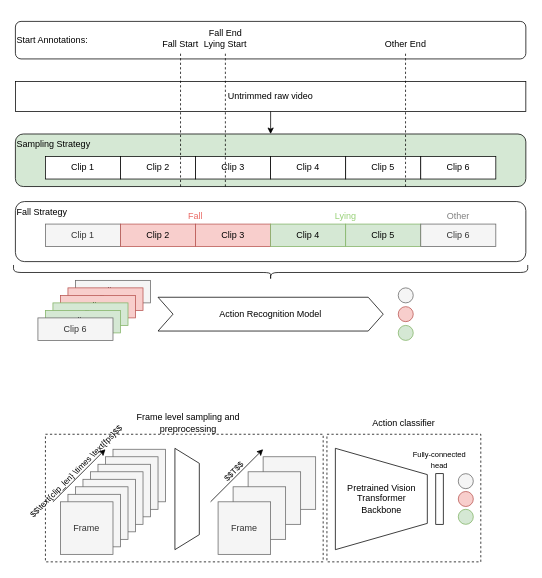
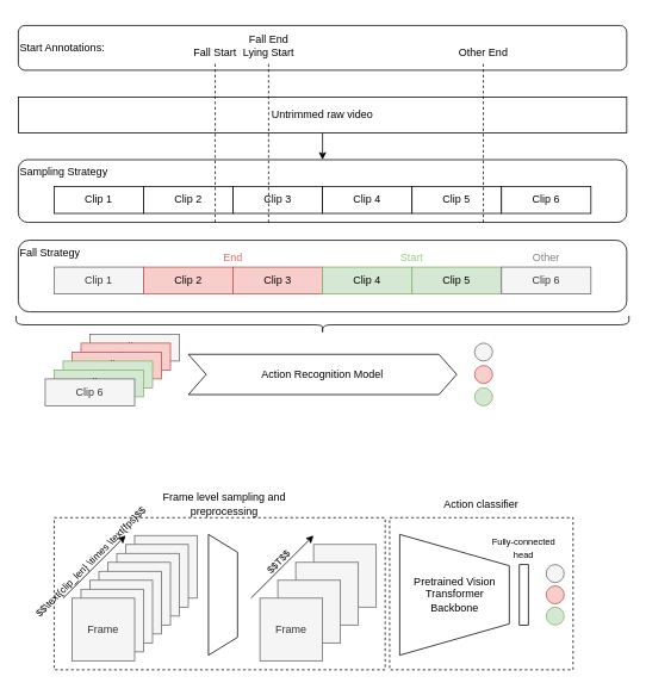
  <mxCell id="0" />
  <mxCell id="1" parent="0" />
  <mxCell id="2" value="Untrimmed raw video" style="rounded=0;whiteSpace=wrap;html=1;" vertex="1" parent="1"><mxGeometry x="20" y="108" width="680" height="40" as="geometry" /></mxCell>
  <mxCell id="3" value="Start Annotations:" style="rounded=1;whiteSpace=wrap;html=1;align=left;" vertex="1" parent="1"><mxGeometry x="20" y="28" width="680" height="50" as="geometry" /></mxCell>
  <mxCell id="4" value="Fall Start" style="text;html=1;strokeColor=none;fillColor=none;align=center;verticalAlign=bottom;whiteSpace=wrap;rounded=0;" vertex="1" parent="1"><mxGeometry x="210" y="38" width="60" height="30" as="geometry" /></mxCell>
  <mxCell id="5" value="Fall End&lt;br&gt;Lying Start" style="text;html=1;strokeColor=none;fillColor=none;align=center;verticalAlign=bottom;whiteSpace=wrap;rounded=0;" vertex="1" parent="1"><mxGeometry x="270" y="38" width="60" height="30" as="geometry" /></mxCell>
  <mxCell id="6" value="Other End" style="text;html=1;strokeColor=none;fillColor=none;align=center;verticalAlign=bottom;whiteSpace=wrap;rounded=0;" vertex="1" parent="1"><mxGeometry x="510" y="38" width="60" height="30" as="geometry" /></mxCell>
- <mxCell id="7" value="Sampling Strategy" style="rounded=1;whiteSpace=wrap;html=1;align=left;verticalAlign=top;fillColor=#d5e8d4;" vertex="1" parent="1"><mxGeometry x="20" y="178" width="680" height="70" as="geometry" /></mxCell>
+ <mxCell id="7" value="Sampling Strategy" style="rounded=1;whiteSpace=wrap;html=1;align=left;verticalAlign=top;" vertex="1" parent="1"><mxGeometry x="20" y="178" width="680" height="70" as="geometry" /></mxCell>
  <mxCell id="8" value="" style="endArrow=classic;html=1;rounded=0;exitX=0.5;exitY=1;exitDx=0;exitDy=0;entryX=0.5;entryY=0;entryDx=0;entryDy=0;" edge="1" parent="1" source="2" target="7"><mxGeometry width="50" height="50" relative="1" as="geometry"><mxPoint x="350" y="258" as="sourcePoint" /><mxPoint x="400" y="208" as="targetPoint" /></mxGeometry></mxCell>
  <mxCell id="9" value="Clip 1" style="rounded=0;whiteSpace=wrap;html=1;" vertex="1" parent="1"><mxGeometry x="60" y="208" width="100" height="30" as="geometry" /></mxCell>
  <mxCell id="10" value="Clip 2" style="rounded=0;whiteSpace=wrap;html=1;" vertex="1" parent="1"><mxGeometry x="160" y="208" width="100" height="30" as="geometry" /></mxCell>
  <mxCell id="11" value="Clip 3" style="rounded=0;whiteSpace=wrap;html=1;" vertex="1" parent="1"><mxGeometry x="260" y="208" width="100" height="30" as="geometry" /></mxCell>
  <mxCell id="12" value="Clip 4" style="rounded=0;whiteSpace=wrap;html=1;" vertex="1" parent="1"><mxGeometry x="360" y="208" width="100" height="30" as="geometry" /></mxCell>
  <mxCell id="13" value="Clip 5" style="rounded=0;whiteSpace=wrap;html=1;" vertex="1" parent="1"><mxGeometry x="460" y="208" width="100" height="30" as="geometry" /></mxCell>
  <mxCell id="14" value="Clip 6" style="rounded=0;whiteSpace=wrap;html=1;" vertex="1" parent="1"><mxGeometry x="560" y="208" width="100" height="30" as="geometry" /></mxCell>
  <mxCell id="15" value="Fall Strategy" style="rounded=1;whiteSpace=wrap;html=1;align=left;verticalAlign=top;" vertex="1" parent="1"><mxGeometry x="20" y="268" width="680" height="80" as="geometry" /></mxCell>
  <mxCell id="16" value="" style="endArrow=none;dashed=1;html=1;rounded=0;" edge="1" parent="1"><mxGeometry width="50" height="50" relative="1" as="geometry"><mxPoint x="240" y="248" as="sourcePoint" /><mxPoint x="240" y="68" as="targetPoint" /></mxGeometry></mxCell>
  <mxCell id="17" value="" style="endArrow=none;dashed=1;html=1;rounded=0;" edge="1" parent="1"><mxGeometry width="50" height="50" relative="1" as="geometry"><mxPoint x="299.73" y="248" as="sourcePoint" /><mxPoint x="299.73" y="68" as="targetPoint" /></mxGeometry></mxCell>
  <mxCell id="18" value="" style="endArrow=none;dashed=1;html=1;rounded=0;" edge="1" parent="1"><mxGeometry width="50" height="50" relative="1" as="geometry"><mxPoint x="539.73" y="248" as="sourcePoint" /><mxPoint x="539.73" y="68" as="targetPoint" /></mxGeometry></mxCell>
  <mxCell id="19" value="Clip 1" style="rounded=0;whiteSpace=wrap;html=1;fillColor=#f5f5f5;fontColor=#333333;strokeColor=#666666;" vertex="1" parent="1"><mxGeometry x="60" y="298" width="100" height="30" as="geometry" /></mxCell>
  <mxCell id="20" value="Clip 2" style="rounded=0;whiteSpace=wrap;html=1;fillColor=#f8cecc;strokeColor=#b85450;" vertex="1" parent="1"><mxGeometry x="160" y="298" width="100" height="30" as="geometry" /></mxCell>
  <mxCell id="21" value="Clip 3" style="rounded=0;whiteSpace=wrap;html=1;fillColor=#f8cecc;strokeColor=#b85450;" vertex="1" parent="1"><mxGeometry x="260" y="298" width="100" height="30" as="geometry" /></mxCell>
  <mxCell id="22" value="Clip 4" style="rounded=0;whiteSpace=wrap;html=1;fillColor=#d5e8d4;strokeColor=#82b366;" vertex="1" parent="1"><mxGeometry x="360" y="298" width="100" height="30" as="geometry" /></mxCell>
  <mxCell id="23" value="Clip 5" style="rounded=0;whiteSpace=wrap;html=1;fillColor=#d5e8d4;strokeColor=#82b366;" vertex="1" parent="1"><mxGeometry x="460" y="298" width="100" height="30" as="geometry" /></mxCell>
  <mxCell id="24" value="Clip 6" style="rounded=0;whiteSpace=wrap;html=1;fillColor=#f5f5f5;fontColor=#333333;strokeColor=#666666;" vertex="1" parent="1"><mxGeometry x="560" y="298" width="100" height="30" as="geometry" /></mxCell>
- <mxCell id="25" value="Fall" style="text;html=1;strokeColor=none;fillColor=none;align=center;verticalAlign=middle;whiteSpace=wrap;rounded=0;fontColor=#EA6B66;" vertex="1" parent="1"><mxGeometry x="230" y="278" width="60" height="20" as="geometry" /></mxCell>
- <mxCell id="26" value="&lt;font&gt;Lying&lt;/font&gt;" style="text;html=1;strokeColor=none;fillColor=none;align=center;verticalAlign=middle;whiteSpace=wrap;rounded=0;fontColor=#97D077;" vertex="1" parent="1"><mxGeometry x="430" y="278" width="60" height="20" as="geometry" /></mxCell>
+ <mxCell id="25" value="End" style="text;html=1;strokeColor=none;fillColor=none;align=center;verticalAlign=middle;whiteSpace=wrap;rounded=0;fontColor=#EA6B66;" vertex="1" parent="1"><mxGeometry x="230" y="278" width="60" height="20" as="geometry" /></mxCell>
+ <mxCell id="26" value="&lt;font&gt;Start&lt;/font&gt;" style="text;html=1;strokeColor=none;fillColor=none;align=center;verticalAlign=middle;whiteSpace=wrap;rounded=0;fontColor=#97D077;" vertex="1" parent="1"><mxGeometry x="430" y="278" width="60" height="20" as="geometry" /></mxCell>
  <mxCell id="27" value="&lt;font&gt;Other&lt;/font&gt;" style="text;html=1;strokeColor=none;fillColor=none;align=center;verticalAlign=middle;whiteSpace=wrap;rounded=0;fontColor=#808080;" vertex="1" parent="1"><mxGeometry x="580" y="278" width="60" height="20" as="geometry" /></mxCell>
  <mxCell id="28" value="" style="shape=curlyBracket;whiteSpace=wrap;html=1;rounded=1;flipH=1;labelPosition=right;verticalLabelPosition=middle;align=left;verticalAlign=middle;rotation=90;" vertex="1" parent="1"><mxGeometry x="350" y="20" width="20" height="685" as="geometry" /></mxCell>
  <mxCell id="29" value="" style="group" vertex="1" connectable="0" parent="1"><mxGeometry x="70" y="548" width="570" height="200" as="geometry" /></mxCell>
  <mxCell id="30" value="" style="shape=trapezoid;perimeter=trapezoidPerimeter;whiteSpace=wrap;html=1;fixedSize=1;rotation=90;" vertex="1" parent="29"><mxGeometry x="111.25" y="100" width="135" height="32.5" as="geometry" /></mxCell>
  <mxCell id="31" value="Frame level sampling and preprocessing" style="text;html=1;strokeColor=none;fillColor=none;align=center;verticalAlign=middle;whiteSpace=wrap;rounded=0;" vertex="1" parent="29"><mxGeometry x="108.75" width="142.5" height="30" as="geometry" /></mxCell>
  <mxCell id="32" value="" style="group" vertex="1" connectable="0" parent="29"><mxGeometry y="50" width="360" height="150" as="geometry" /></mxCell>
  <mxCell id="33" value="Clip" style="rounded=0;whiteSpace=wrap;html=1;fillColor=#f5f5f5;fontColor=#333333;strokeColor=#666666;" vertex="1" parent="32"><mxGeometry x="80" width="70" height="70" as="geometry" /></mxCell>
  <mxCell id="34" value="Clip" style="rounded=0;whiteSpace=wrap;html=1;fillColor=#f5f5f5;fontColor=#333333;strokeColor=#666666;" vertex="1" parent="32"><mxGeometry x="70" y="10" width="70" height="70" as="geometry" /></mxCell>
  <mxCell id="35" value="Clip" style="rounded=0;whiteSpace=wrap;html=1;fillColor=#f5f5f5;fontColor=#333333;strokeColor=#666666;" vertex="1" parent="32"><mxGeometry x="60" y="20" width="70" height="70" as="geometry" /></mxCell>
  <mxCell id="36" value="Clip" style="rounded=0;whiteSpace=wrap;html=1;fillColor=#f5f5f5;fontColor=#333333;strokeColor=#666666;" vertex="1" parent="32"><mxGeometry x="50" y="30" width="70" height="70" as="geometry" /></mxCell>
  <mxCell id="37" value="Clip" style="rounded=0;whiteSpace=wrap;html=1;fillColor=#f5f5f5;fontColor=#333333;strokeColor=#666666;" vertex="1" parent="32"><mxGeometry x="40" y="40" width="70" height="70" as="geometry" /></mxCell>
  <mxCell id="38" value="Clip" style="rounded=0;whiteSpace=wrap;html=1;fillColor=#f5f5f5;fontColor=#333333;strokeColor=#666666;" vertex="1" parent="32"><mxGeometry x="30" y="50" width="70" height="70" as="geometry" /></mxCell>
  <mxCell id="39" value="Clip" style="rounded=0;whiteSpace=wrap;html=1;fillColor=#f5f5f5;fontColor=#333333;strokeColor=#666666;" vertex="1" parent="32"><mxGeometry x="20" y="60" width="70" height="70" as="geometry" /></mxCell>
  <mxCell id="40" value="Frame" style="rounded=0;whiteSpace=wrap;html=1;fillColor=#f5f5f5;fontColor=#333333;strokeColor=#666666;" vertex="1" parent="32"><mxGeometry x="10" y="70" width="70" height="70" as="geometry" /></mxCell>
  <mxCell id="41" value="" style="endArrow=classic;html=1;rounded=0;" edge="1" parent="32"><mxGeometry width="50" height="50" relative="1" as="geometry"><mxPoint y="70" as="sourcePoint" /><mxPoint x="70" as="targetPoint" /></mxGeometry></mxCell>
  <mxCell id="42" value="$$\text{clip_len} \times \text{fps}$$" style="edgeLabel;html=1;align=center;verticalAlign=middle;resizable=0;points=[];rotation=-45;labelBackgroundColor=none;" vertex="1" connectable="0" parent="41"><mxGeometry x="-0.175" relative="1" as="geometry"><mxPoint x="1" y="-11" as="offset" /></mxGeometry></mxCell>
  <mxCell id="43" value="" style="rounded=0;whiteSpace=wrap;html=1;fillColor=none;dashed=1;" vertex="1" parent="32"><mxGeometry x="-10" y="-20" width="370" height="170" as="geometry" /></mxCell>
  <mxCell id="44" value="" style="group" vertex="1" connectable="0" parent="29"><mxGeometry x="210" y="50" width="150" height="140" as="geometry" /></mxCell>
  <mxCell id="45" value="Clip" style="rounded=0;whiteSpace=wrap;html=1;fillColor=#f5f5f5;fontColor=#333333;strokeColor=#666666;" vertex="1" parent="44"><mxGeometry x="70" y="10" width="70" height="70" as="geometry" /></mxCell>
  <mxCell id="46" value="Clip" style="rounded=0;whiteSpace=wrap;html=1;fillColor=#f5f5f5;fontColor=#333333;strokeColor=#666666;" vertex="1" parent="44"><mxGeometry x="50" y="30" width="70" height="70" as="geometry" /></mxCell>
  <mxCell id="47" value="Clip" style="rounded=0;whiteSpace=wrap;html=1;fillColor=#f5f5f5;fontColor=#333333;strokeColor=#666666;" vertex="1" parent="44"><mxGeometry x="30" y="50" width="70" height="70" as="geometry" /></mxCell>
  <mxCell id="48" value="Frame" style="rounded=0;whiteSpace=wrap;html=1;fillColor=#f5f5f5;fontColor=#333333;strokeColor=#666666;" vertex="1" parent="44"><mxGeometry x="10" y="70" width="70" height="70" as="geometry" /></mxCell>
  <mxCell id="49" value="" style="endArrow=classic;html=1;rounded=0;" edge="1" parent="44"><mxGeometry width="50" height="50" relative="1" as="geometry"><mxPoint y="70" as="sourcePoint" /><mxPoint x="70" as="targetPoint" /></mxGeometry></mxCell>
  <mxCell id="50" value="$$T$$" style="edgeLabel;html=1;align=center;verticalAlign=middle;resizable=0;points=[];rotation=-45;labelBackgroundColor=none;" vertex="1" connectable="0" parent="49"><mxGeometry x="-0.175" relative="1" as="geometry"><mxPoint x="1" y="-11" as="offset" /></mxGeometry></mxCell>
  <mxCell id="51" value="" style="group" vertex="1" connectable="0" parent="29"><mxGeometry x="376.25" y="48.75" width="122.5" height="135" as="geometry" /></mxCell>
  <mxCell id="52" value="" style="shape=trapezoid;perimeter=trapezoidPerimeter;whiteSpace=wrap;html=1;fixedSize=1;rotation=90;size=35;" vertex="1" parent="51"><mxGeometry x="-6.25" y="6.25" width="135" height="122.5" as="geometry" /></mxCell>
  <mxCell id="53" value="Pretrained Vision Transformer Backbone" style="text;html=1;strokeColor=none;fillColor=none;align=center;verticalAlign=middle;whiteSpace=wrap;rounded=0;" vertex="1" parent="51"><mxGeometry x="11.25" y="52.5" width="100" height="30" as="geometry" /></mxCell>
  <mxCell id="54" value="" style="rounded=0;whiteSpace=wrap;html=1;" vertex="1" parent="29"><mxGeometry x="510" y="82.5" width="10" height="67.5" as="geometry" /></mxCell>
  <mxCell id="55" value="&lt;font style=&quot;font-size: 10px;&quot;&gt;Fully-connected head&lt;/font&gt;" style="text;html=1;strokeColor=none;fillColor=none;align=center;verticalAlign=middle;whiteSpace=wrap;rounded=0;" vertex="1" parent="29"><mxGeometry x="475" y="48.75" width="80" height="30" as="geometry" /></mxCell>
  <mxCell id="56" value="" style="ellipse;whiteSpace=wrap;html=1;aspect=fixed;fillColor=#f5f5f5;fontColor=#333333;strokeColor=#666666;" vertex="1" parent="29"><mxGeometry x="540" y="82.5" width="20" height="20" as="geometry" /></mxCell>
  <mxCell id="57" value="" style="ellipse;whiteSpace=wrap;html=1;aspect=fixed;fillColor=#f8cecc;strokeColor=#b85450;" vertex="1" parent="29"><mxGeometry x="540" y="106.25" width="20" height="20" as="geometry" /></mxCell>
  <mxCell id="58" value="" style="ellipse;whiteSpace=wrap;html=1;aspect=fixed;fillColor=#d5e8d4;strokeColor=#82b366;" vertex="1" parent="29"><mxGeometry x="540" y="130" width="20" height="20" as="geometry" /></mxCell>
  <mxCell id="59" value="" style="rounded=0;whiteSpace=wrap;html=1;fillColor=none;dashed=1;" vertex="1" parent="29"><mxGeometry x="365" y="30" width="205" height="170" as="geometry" /></mxCell>
  <mxCell id="60" value="Action classifier" style="text;html=1;strokeColor=none;fillColor=none;align=center;verticalAlign=middle;whiteSpace=wrap;rounded=0;" vertex="1" parent="29"><mxGeometry x="396.25" width="142.5" height="30" as="geometry" /></mxCell>
  <mxCell id="61" value="Clip 1" style="rounded=0;whiteSpace=wrap;html=1;fillColor=#f5f5f5;fontColor=#333333;strokeColor=#666666;" vertex="1" parent="1"><mxGeometry x="100" y="373" width="100" height="30" as="geometry" /></mxCell>
  <mxCell id="62" value="Clip 2" style="rounded=0;whiteSpace=wrap;html=1;fillColor=#f8cecc;strokeColor=#b85450;" vertex="1" parent="1"><mxGeometry x="90" y="383" width="100" height="30" as="geometry" /></mxCell>
  <mxCell id="63" value="Clip 3" style="rounded=0;whiteSpace=wrap;html=1;fillColor=#f8cecc;strokeColor=#b85450;" vertex="1" parent="1"><mxGeometry x="80" y="393" width="100" height="30" as="geometry" /></mxCell>
  <mxCell id="64" value="Clip 4" style="rounded=0;whiteSpace=wrap;html=1;fillColor=#d5e8d4;strokeColor=#82b366;" vertex="1" parent="1"><mxGeometry x="70" y="403" width="100" height="30" as="geometry" /></mxCell>
  <mxCell id="65" value="Clip 5" style="rounded=0;whiteSpace=wrap;html=1;fillColor=#d5e8d4;strokeColor=#82b366;" vertex="1" parent="1"><mxGeometry x="60" y="413" width="100" height="30" as="geometry" /></mxCell>
  <mxCell id="66" value="Clip 6" style="rounded=0;whiteSpace=wrap;html=1;fillColor=#f5f5f5;fontColor=#333333;strokeColor=#666666;" vertex="1" parent="1"><mxGeometry x="50" y="423" width="100" height="30" as="geometry" /></mxCell>
  <mxCell id="67" value="" style="ellipse;whiteSpace=wrap;html=1;aspect=fixed;fillColor=#f5f5f5;fontColor=#333333;strokeColor=#666666;" vertex="1" parent="1"><mxGeometry x="530" y="383" width="20" height="20" as="geometry" /></mxCell>
  <mxCell id="68" value="" style="ellipse;whiteSpace=wrap;html=1;aspect=fixed;fillColor=#f8cecc;strokeColor=#b85450;" vertex="1" parent="1"><mxGeometry x="530" y="408" width="20" height="20" as="geometry" /></mxCell>
  <mxCell id="69" value="" style="ellipse;whiteSpace=wrap;html=1;aspect=fixed;fillColor=#d5e8d4;strokeColor=#82b366;" vertex="1" parent="1"><mxGeometry x="530" y="433" width="20" height="20" as="geometry" /></mxCell>
  <mxCell id="70" value="Action Recognition Model" style="shape=step;perimeter=stepPerimeter;whiteSpace=wrap;html=1;fixedSize=1;" vertex="1" parent="1"><mxGeometry x="210" y="395.5" width="300" height="45" as="geometry" /></mxCell>
